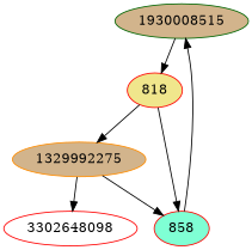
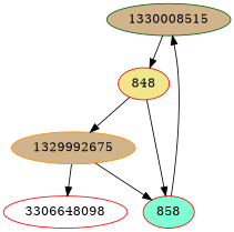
  strict digraph {
    node [color=red fillcolor=tan style=filled]
-   1330008515 [color=darkgreen label=1930008515]
-   848 [fillcolor=khaki label=818]
-   1329992675 [color=darkorange label=1329992275]
-   3306648098 [fillcolor=white label=3302648098]
+   1330008515 [color=darkgreen]
+   848 [fillcolor=khaki]
+   1329992675 [color=darkorange]
+   3306648098 [fillcolor=white]
    n5 [fillcolor=aquamarine label=858]
    1330008515 -> 848
    848 -> 1329992675
    848 -> n5
    1329992675 -> 3306648098
    1329992675 -> n5
    n5 -> 1330008515
  }
